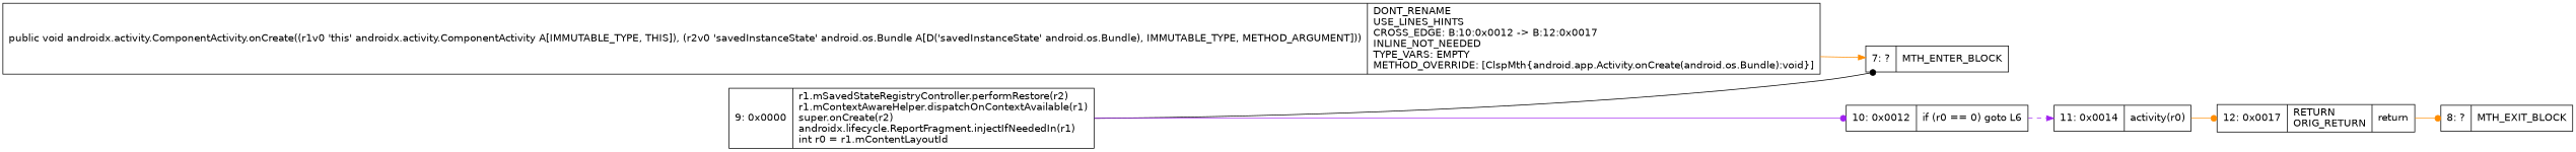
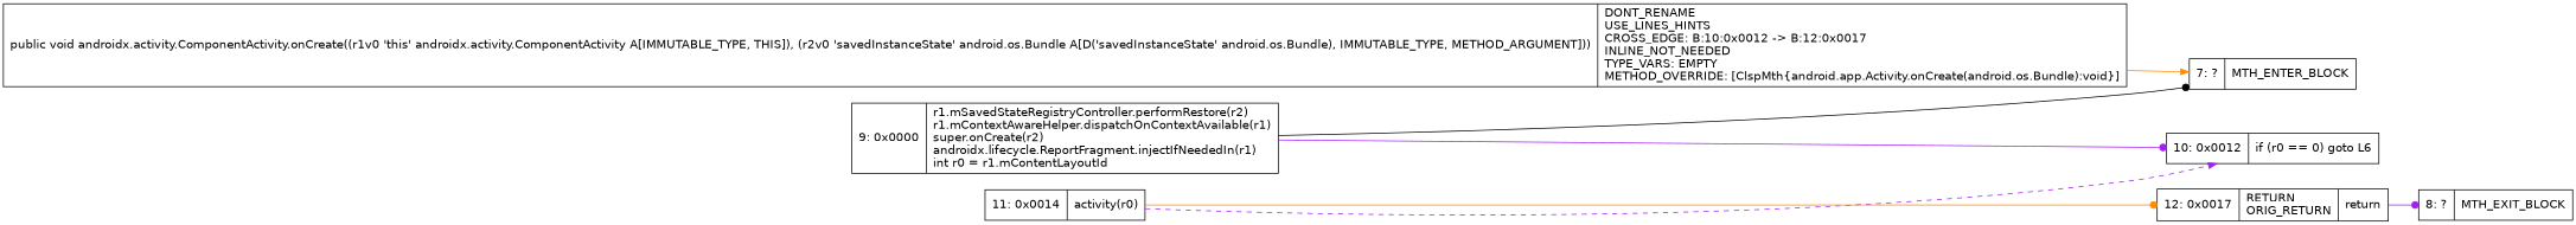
  digraph {
    fontname="DejaVu Sans"
    rankdir=LR
    node [fontname="DejaVu Sans" shape=record]
    edge [arrowhead=dot color=purple fontname="DejaVu Sans"]
    n1 [label="{7\:\ ?|MTH_ENTER_BLOCK\l}"]
    n2 [label="{9\:\ 0x0000|r1.mSavedStateRegistryController.performRestore(r2)\lr1.mContextAwareHelper.dispatchOnContextAvailable(r1)\lsuper.onCreate(r2)\landroidx.lifecycle.ReportFragment.injectIfNeededIn(r1)\lint r0 = r1.mContentLayoutId\l}"]
    n3 [label="{10\:\ 0x0012|if (r0 == 0) goto L6\l}"]
    n4 [label="{11\:\ 0x0014|activity(r0)\l}"]
    n5 [label="{12\:\ 0x0017|RETURN\lORIG_RETURN\l|return\l}"]
    n6 [label="{8\:\ ?|MTH_EXIT_BLOCK\l}"]
    n7 [label="{public void androidx.activity.ComponentActivity.onCreate((r1v0 'this' androidx.activity.ComponentActivity A[IMMUTABLE_TYPE, THIS]), (r2v0 'savedInstanceState' android.os.Bundle A[D('savedInstanceState' android.os.Bundle), IMMUTABLE_TYPE, METHOD_ARGUMENT]))  | DONT_RENAME\lUSE_LINES_HINTS\lCROSS_EDGE: B:10:0x0012 \-\> B:12:0x0017\lINLINE_NOT_NEEDED\lTYPE_VARS: EMPTY\lMETHOD_OVERRIDE: [ClspMth\{android.app.Activity.onCreate(android.os.Bundle):void\}]\l}"]
    n2 -> n1 [color=black]
    n2 -> n3
-   n3 -> n4 [arrowhead=normal style=dashed]
+   n4 -> n3 [arrowhead=normal style=dashed]
    n4 -> n5 [color=darkorange]
-   n5 -> n6 [color=darkorange]
+   n5 -> n6
    n7 -> n1 [arrowhead=normal color=darkorange]
  }
